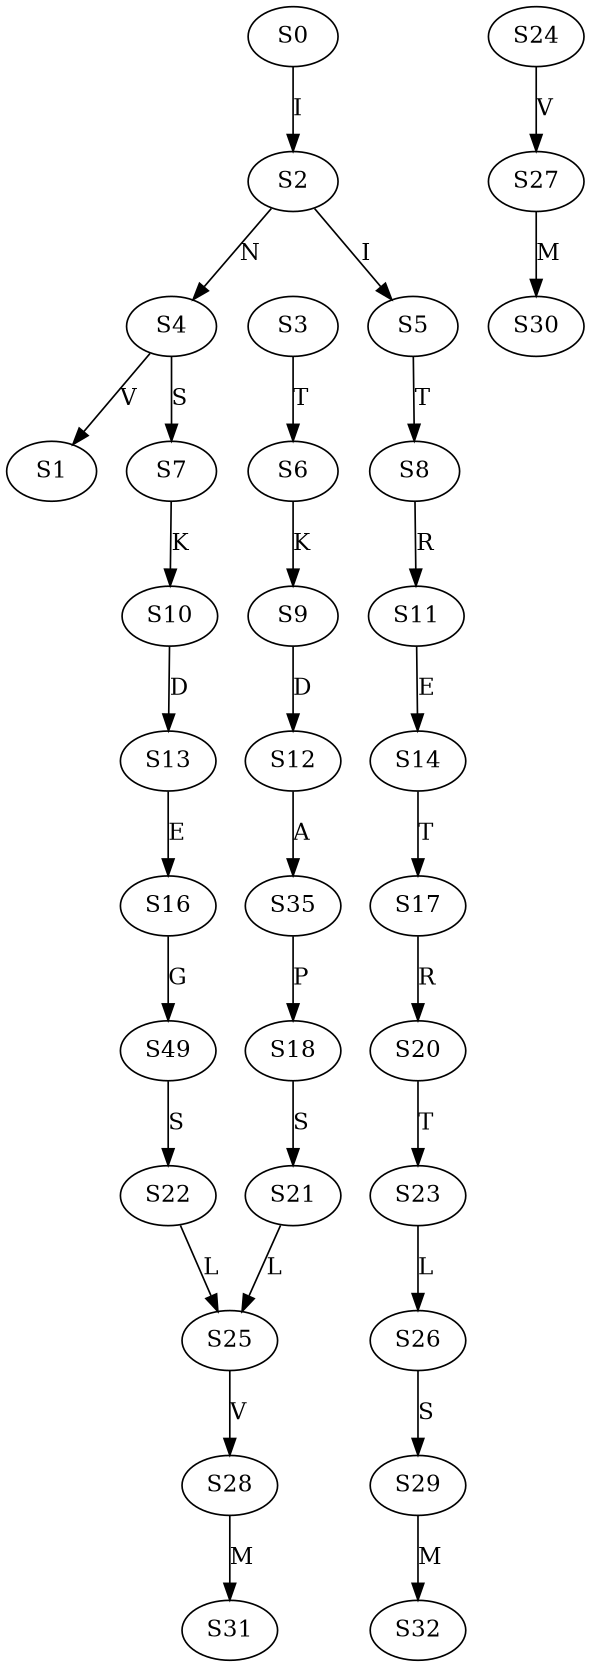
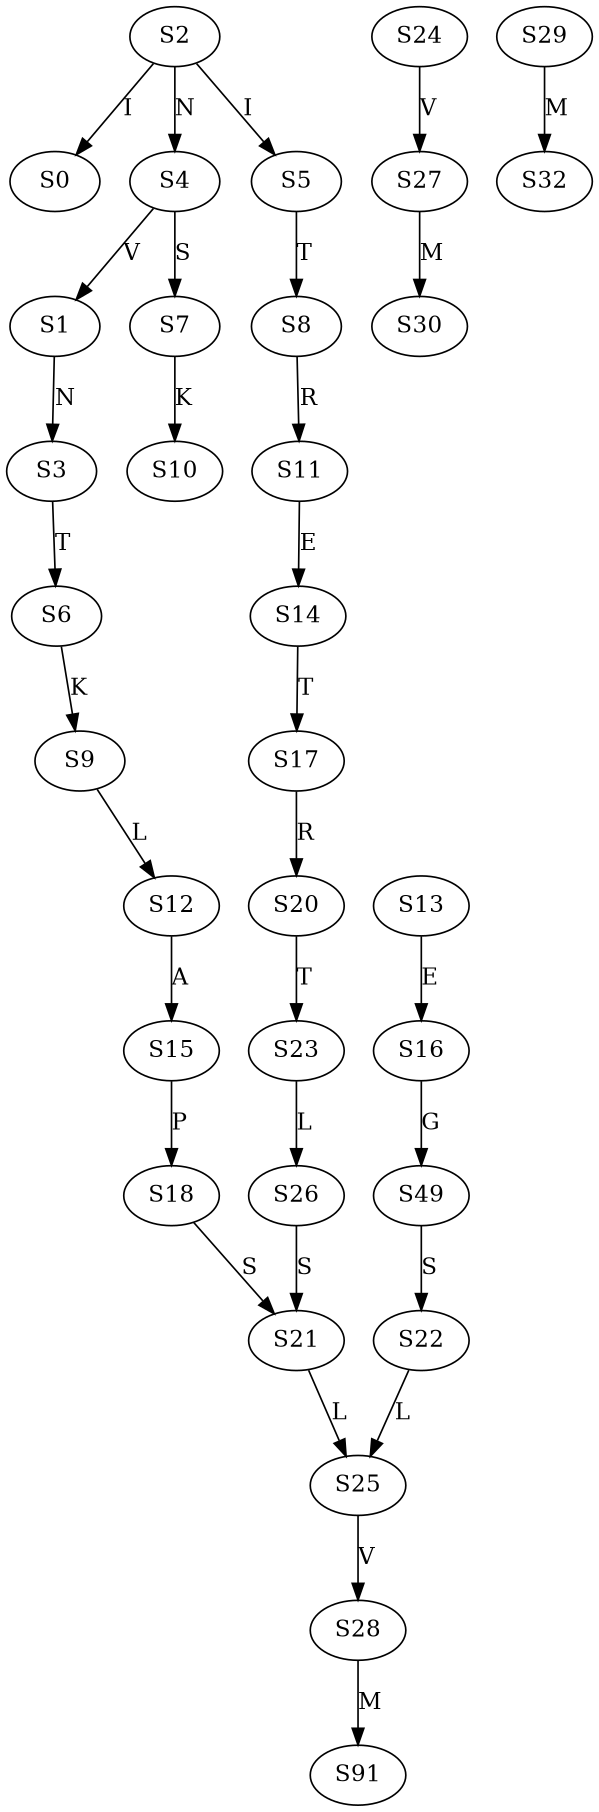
  strict digraph {
    S0
    S2
    S1
    S3
    S4
    S5
    S6
    S7
    S8
    S9
    S10
    S11
    S12
    S13
    S14
-   S15 [label=S35]
+   S15
    S16
    S17
    S18
    n20 [label=S49]
    S20
    S21
    S22
    S23
    S25
    S26
    S24
    S27
    S28
    S29
    S30
-   S31
+   S31 [label=S91]
    S32
-   S0 -> S2 [label=I]
+   S2 -> S0 [label=I]
    S2 -> S4 [label=N]
    S2 -> S5 [label=I]
+   S1 -> S3 [label=N]
    S3 -> S6 [label=T]
    S4 -> S1 [label=V]
    S4 -> S7 [label=S]
    S5 -> S8 [label=T]
    S6 -> S9 [label=K]
    S7 -> S10 [label=K]
    S8 -> S11 [label=R]
-   S9 -> S12 [label=D]
-   S10 -> S13 [label=D]
+   S9 -> S12 [label=L]
    S11 -> S14 [label=E]
    S12 -> S15 [label=A]
    S13 -> S16 [label=E]
    S14 -> S17 [label=T]
    S15 -> S18 [label=P]
    S16 -> n20 [label=G]
    S17 -> S20 [label=R]
    S18 -> S21 [label=S]
    n20 -> S22 [label=S]
    S20 -> S23 [label=T]
    S21 -> S25 [label=L]
    S22 -> S25 [label=L]
    S23 -> S26 [label=L]
    S25 -> S28 [label=V]
-   S26 -> S29 [label=S]
+   S26 -> S21 [label=S]
    S24 -> S27 [label=V]
    S27 -> S30 [label=M]
    S28 -> S31 [label=M]
    S29 -> S32 [label=M]
  }
